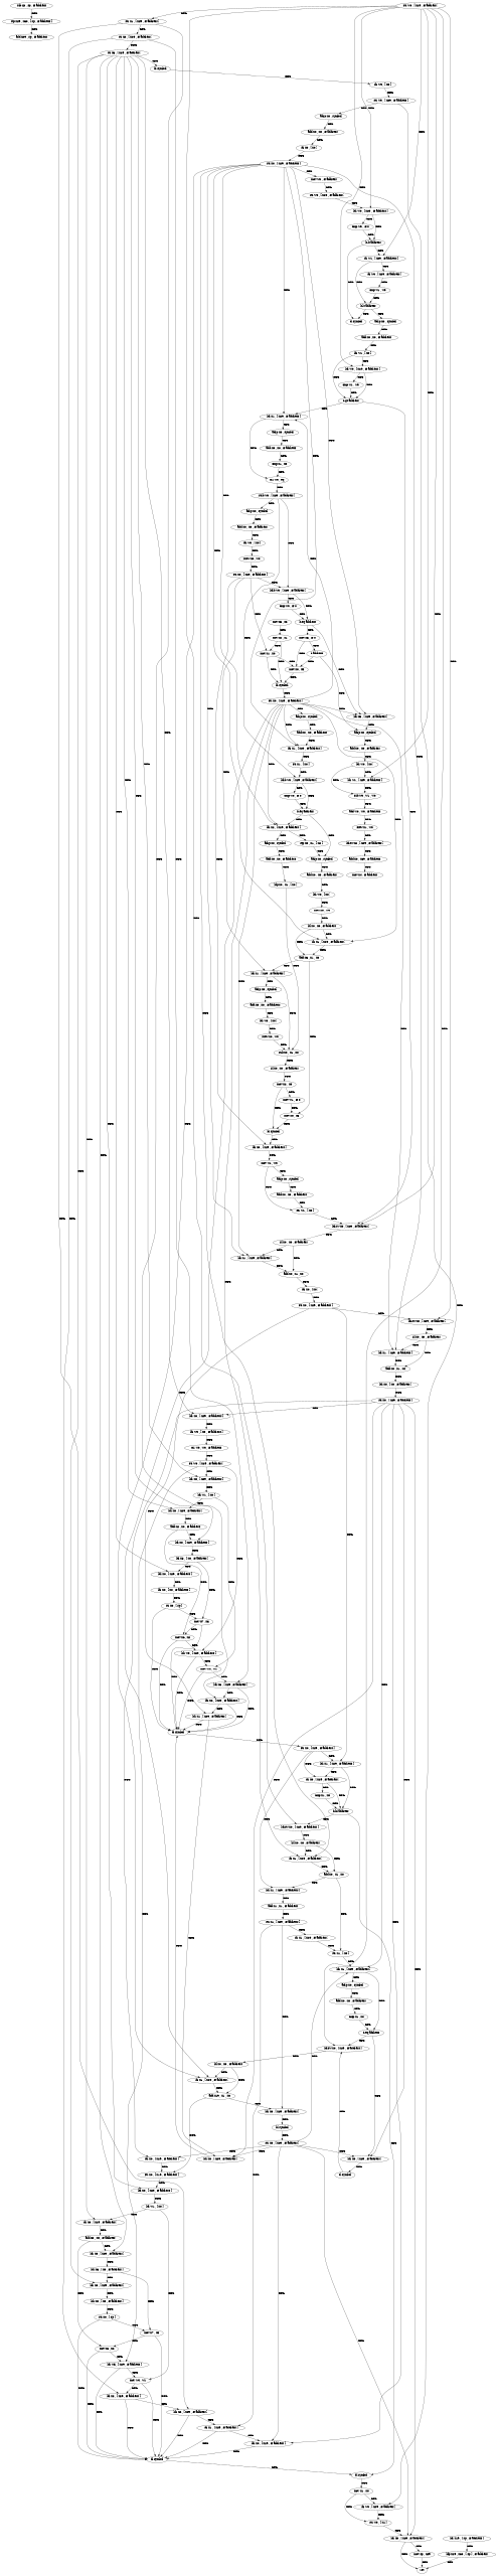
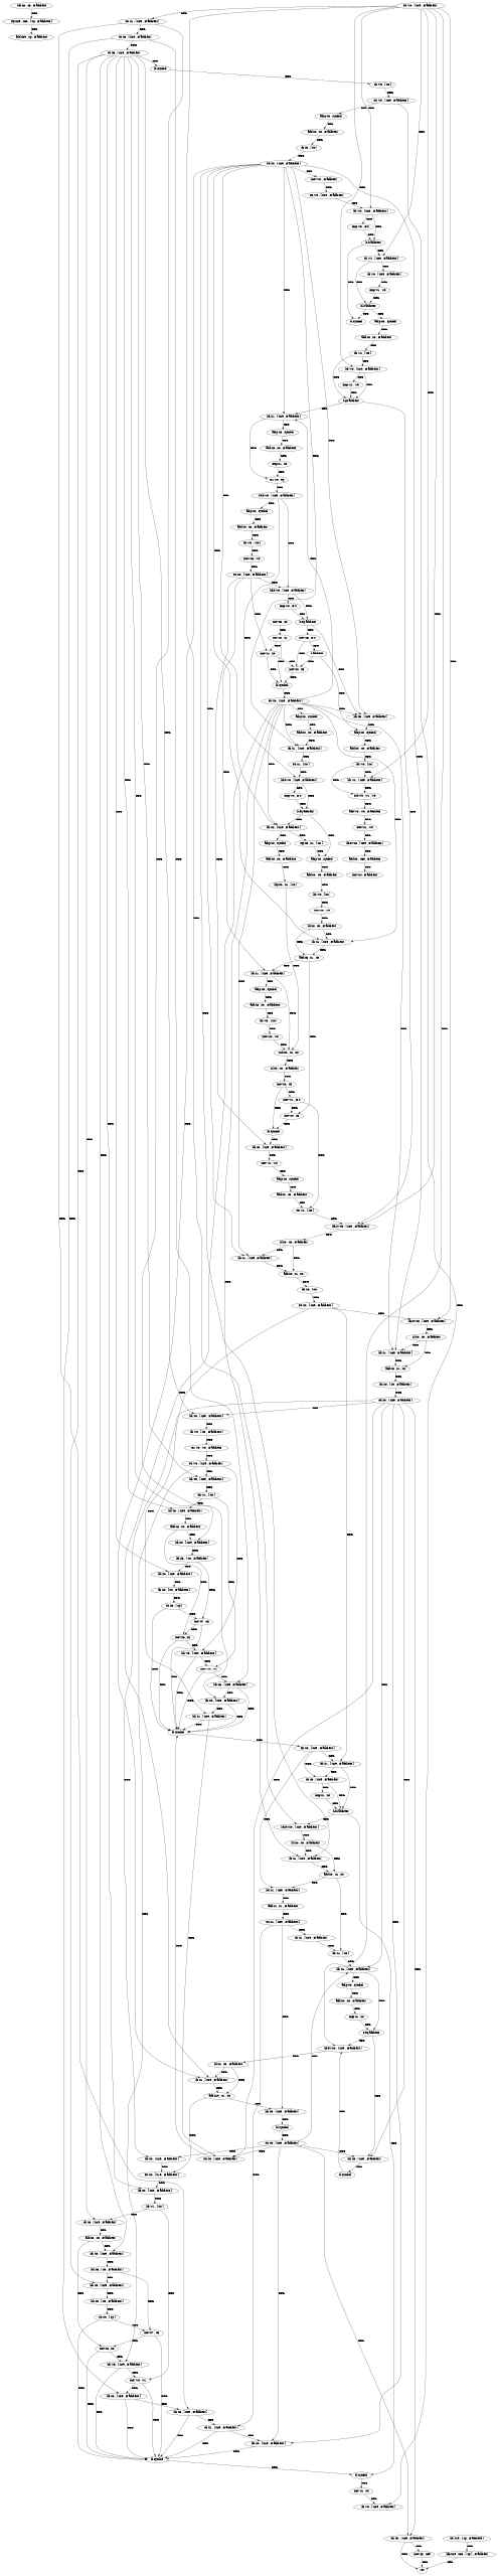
  digraph {
    n1 [label="sub sp , sp , # address"]
    n2 [label="stp x29 , x30 , [ sp , # address ]"]
    n3 [label="add x29 , sp , # address"]
    n4 [label="str w0 , [ x29 , # address ]"]
    n5 [label="str x1 , [ x29 , # address ]"]
    n6 [label="ldr w0 , [ x29 , # address ]"]
    n7 [label="ldr w1 , [ x29 , # address ]"]
    n8 [label="ldr w0 , [ x29 , # address ]"]
    n9 [label="ldrsw x0 , [ x29 , # address ]"]
    n10 [label="ldrsw x0 , [ x29 , # address ]"]
    n11 [label="ldrsw x0 , [ x29 , # address ]"]
    n12 [label="ldrsw x0 , [ x29 , # address ]"]
    n13 [label="ldr w1 , [ x29 , # address ]"]
    n14 [label="str x2 , [ x29 , # address ]"]
    n15 [label="ldr x2 , [ x29 , # address ]"]
    n16 [label="ldr x2 , [ x29 , # address ]"]
    n17 [label="cmp w0 , # 0"]
    n18 [label="b.lt address"]
    n19 [label="ldr w0 , [ x29 , # address ]"]
    n20 [label="b.lt address"]
    n21 [label="b.gt address"]
    n22 [label="cmp w1 , w0"]
    n23 [label="lsl x0 , x0 , # address"]
    n24 [label="lsl x0 , x0 , # address"]
    n25 [label="lsl x0 , x0 , # address"]
    n26 [label="lsl x0 , x0 , # address"]
    n27 [label="sub w0 , w1 , w0"]
    n28 [label="str x3 , [ x29 , # address ]"]
    n29 [label="ldr x3 , [ x29 , # address ]"]
    n30 [label="ldr x3 , [ x29 , # address ]"]
    n31 [label="ldr x1 , [ x29 , # address ]"]
    n32 [label="bl symbol"]
    n33 [label="ldr x1 , [ x29 , # address ]"]
    n34 [label="bl symbol"]
    n35 [label="bl symbol"]
    n36 [label="ldr x0 , [ x29 , # address ]"]
    n37 [label="ldr x0 , [ x29 , # address ]"]
    n38 [label="ldr x0 , [ x29 , # address ]"]
    n39 [label="ldr x0 , [ x29 , # address ]"]
    n40 [label="ldr x0 , [ x29 , # address ]"]
    n41 [label="ldr x0 , [ x29 , # address ]"]
    n42 [label="ldr x0 , [ x29 , # address ]"]
    n43 [label="ldr x0 , [ x29 , # address ]"]
    n44 [label="ldr x0 , [ x29 , # address ]"]
    n45 [label="ldr w0 , [ x0 ]"]
    n46 [label="ldr w0 , [ x0 , # address ]"]
    n47 [label="ldr w1 , [ x0 ]"]
    n48 [label="add x2 , x0 , # address"]
    n49 [label="ldr x3 , [ x0 , # address ]"]
    n50 [label="ldr x0 , [ x0 , # address ]"]
    n51 [label="ldr w1 , [ x0 ]"]
    n52 [label="add x2 , x0 , # address"]
    n53 [label="ldr x3 , [ x0 , # address ]"]
    n54 [label="ldr x0 , [ x0 , # address ]"]
    n55 [label="str w0 , [ x29 , # address ]"]
    n56 [label="adrp x0 , symbol"]
    n57 [label="ldr w0 , [ x29 , # address ]"]
    n58 [label="add x0 , x0 , # address"]
-   n59 [label="str w0 , [ x1 ]"]
    n60 [label="ldr x0 , [ x0 ]"]
    n61 [label="str x0 , [ x29 , # address ]"]
    n62 [label="mov w0 , # address"]
    n63 [label="ldr x1 , [ x29 , # address ]"]
    n64 [label="ldr x1 , [ x29 , # address ]"]
    n65 [label="ldr x1 , [ x29 , # address ]"]
    n66 [label="ldr x5 , [ x29 , # address ]"]
    n67 [label="ldr x1 , [ x29 , # address ]"]
    n68 [label="ldr x1 , [ x29 , # address ]"]
    n69 [label="ldr x1 , [ x29 , # address ]"]
    n70 [label="ldr x2 , [ x29 , # address ]"]
    n71 [label="ldr x1 , [ x29 , # address ]"]
    n72 [label="str w0 , [ x29 , # address ]"]
    n73 [label="adrp x0 , symbol"]
    n74 [label="orr w0 , eq"]
    n75 [label="add x0 , x1 , x0"]
    n76 [label="add x0 , x1 , x0"]
    n77 [label="adrp x0 , symbol"]
    n78 [label="add x0 , x1 , x0"]
    n79 [label="add x19 , x1 , x0"]
    n80 [label="add x3 , x1 , x0"]
    n81 [label="adrp x0 , symbol"]
    n82 [label="stp x0 , x1 , [ x2 ]"]
    n83 [label="str x1 , [ x0 ]"]
    n84 [label="bl symbol"]
    n85 [label="cmp w1 , w0"]
    n86 [label="adrp x0 , symbol"]
    n87 [label="add x0 , x0 , # address"]
    n88 [label="ldr w1 , [ x0 ]"]
    n89 [label="add x0 , x0 , # address"]
    n90 [label="strb w0 , [ x29 , # address ]"]
    n91 [label="ldr x0 , [ x0 ]"]
    n92 [label="str x0 , [ x29 , # address ]"]
    n93 [label="ldr x1 , [ x29 , # address ]"]
    n94 [label="ldr x0 , [ x29 , # address ]"]
    n95 [label="ldr x0 , [ x29 , # address ]"]
    n96 [label="b.hi address"]
    n97 [label="ldr x0 , [ x0 , # address ]"]
    n98 [label="str x0 , [ x29 , # address ]"]
    n99 [label="ldr x0 , [ x29 , # address ]"]
    n100 [label="ldr x1 , [ x29 , # address ]"]
    n101 [label="ldr x0 , [ x29 , # address ]"]
    n102 [label="ldr x0 , [ x29 , # address ]"]
    n103 [label="ldr x0 , [ x29 , # address ]"]
    n104 [label="mov sp , x29"]
    n105 [label=ret]
    n106 [label="adrp x0 , symbol"]
    n107 [label="b.eq address"]
    n108 [label="bl symbol"]
    n109 [label="str x0 , [ x19 , # address ]"]
    n110 [label="orr w0 , w0 , # address"]
    n111 [label="str w0 , [ x29 , # address ]"]
    n112 [label="ldr w5 , [ x29 , # address ]"]
    n113 [label="ldr w5 , [ x29 , # address ]"]
    n114 [label="mov w4 , w1"]
    n115 [label="mov w4 , w1"]
    n116 [label="mov x6 , x2"]
    n117 [label="mov x7 , x3"]
    n118 [label="str x0 , [ sp ]"]
    n119 [label="str x0 , [ x29 , # address ]"]
    n120 [label="ldr x1 , [ x29 , # address ]"]
    n121 [label="cmp x1 , x0"]
    n122 [label="add x1 , x1 , # address"]
    n123 [label="bl symbol"]
    n124 [label="mov x1 , x0"]
    n125 [label="cmp x1 , x0"]
    n126 [label="adrp x0 , symbol"]
    n127 [label="ldrb w0 , [ x29 , # address ]"]
    n128 [label="ldrb w0 , [ x29 , # address ]"]
    n129 [label="add x0 , x0 , # address"]
    n130 [label="cmp w0 , # 0"]
    n131 [label="b.eq address"]
    n132 [label="cmp w0 , # 0"]
    n133 [label="b.eq address"]
    n134 [label="ldr w0 , [ x0 ]"]
    n135 [label="sxtw x0 , w0"]
    n136 [label="str x0 , [ x29 , # address ]"]
    n137 [label="ldr x1 , [ x29 , # address ]"]
    n138 [label="ldr x0 , [ x29 , # address ]"]
    n139 [label="mov x1 , x0"]
    n140 [label="adrp x0 , symbol"]
    n141 [label="sub x0 , x1 , x0"]
    n142 [label="mov w1 , w0"]
    n143 [label="mov x0 , x5"]
    n144 [label="bl symbol"]
    n145 [label="mov x5 , # 0"]
    n146 [label="b address"]
    n147 [label="add x0 , x0 , # address"]
    n148 [label="ldr x19 , [ sp , # address ]"]
    n149 [label="ldp x29 , x30 , [ sp ] , # address"]
    n150 [label="str x1 , [ x0 ]"]
    n151 [label="str x1 , [ x29 , # address ]"]
    n152 [label="ldr x1 , [ x29 , # address ]"]
    n153 [label="ldr x0 , [ x29 , # address ]"]
    n154 [label="bl symbol"]
    n155 [label="add x0 , x0 , # address"]
    n156 [label="cmp x1 , x0"]
    n157 [label="ldr w0 , [ x0 ]"]
    n158 [label="str x0 , [ x29 , # address ]"]
    n159 [label="mov x6 , x2"]
    n160 [label="mov x7 , x3"]
    n161 [label="str x0 , [ sp ]"]
    n162 [label="adrp x0 , symbol"]
    n163 [label="add x0 , x0 , # address"]
    n164 [label="ldr w0 , [ x0 ]"]
    n165 [label="sxtw x0 , w0"]
    n166 [label="lsl x0 , x0 , # address"]
    n167 [label="mov x0 , x3"]
    n168 [label="bl symbol"]
    n169 [label="add x0 , x0 , # address"]
    n170 [label="lsl x0 , x0 , # address"]
    n171 [label="ldr w0 , [ x0 ]"]
    n172 [label="sxtw x0 , w0"]
    n173 [label="mov x2 , x0"]
    n174 [label="mov w1 , # 0"]
    n175 [label="adrp x0 , symbol"]
    n176 [label="str w1 , [ x0 ]"]
    n177 [label="add x0 , x0 , # address"]
    n178 [label="add x0 , x0 , # address"]
    n179 [label="ldp x0 , x1 , [ x0 ]"]
    n180 [label="add w0 , w0 , # address"]
    n181 [label="sxtw x1 , w0"]
    n182 [label="ldrsw x2 , [ x29 , # address ]"]
    n183 [label="add x0 , x89 , # address"]
    n184 [label="mov x2 , x1"]
    n185 [label="mov x4 , # address"]
    n186 [label="mov x3 , x2"]
    n187 [label="str x0 , [ x29 , # address ]"]
    n188 [label="adrp x0 , symbol"]
    n189 [label="add x0 , x0 , # address"]
    n1 -> n2 [label=CFG]
    n2 -> n3 [label=CFG]
    n4 -> n5 [label=CFG]
    n4 -> n6 [label=DFG]
    n4 -> n7 [label=DFG]
    n4 -> n8 [label=DFG]
    n4 -> n9 [label=DFG]
    n4 -> n10 [label=DFG]
    n4 -> n11 [label=DFG]
    n4 -> n12 [label=DFG]
    n4 -> n13 [label=DFG]
    n5 -> n14 [label=CFG]
    n5 -> n15 [label=DFG]
    n5 -> n16 [label=DFG]
    n6 -> n17 [label=CFG]
    n6 -> n18 [label=DFG]
    n7 -> n19 [label=CFG]
    n7 -> n20 [label=DFG]
    n8 -> n21 [label=DFG]
    n8 -> n22 [label=CFG]
    n9 -> n23 [label=DFG]
    n10 -> n24 [label=DFG]
    n11 -> n25 [label=DFG]
    n12 -> n26 [label=DFG]
    n13 -> n27 [label=DFG]
    n14 -> n28 [label=DFG]
    n14 -> n29 [label=DFG]
    n14 -> n30 [label=DFG]
    n15 -> n31 [label=CFG]
    n15 -> n32 [label=DFG]
    n16 -> n33 [label=CFG]
    n16 -> n34 [label=DFG]
    n17 -> n18 [label=CFG]
    n18 -> n7 [label=CFG]
    n18 -> n84 [label=CFG]
    n19 -> n85 [label=CFG]
    n20 -> n84 [label=CFG]
    n20 -> n86 [label=CFG]
    n21 -> n9 [label=CFG]
    n21 -> n63 [label=CFG]
    n22 -> n21 [label=CFG]
    n23 -> n64 [label=CFG]
    n23 -> n75 [label=DFG]
    n24 -> n65 [label=CFG]
    n24 -> n76 [label=DFG]
    n25 -> n67 [label=CFG]
    n25 -> n78 [label=DFG]
    n26 -> n68 [label=CFG]
    n26 -> n79 [label=DFG]
    n27 -> n180 [label=DFG]
    n28 -> n35 [label=CFG]
    n28 -> n36 [label=DFG]
    n28 -> n37 [label=DFG]
    n28 -> n38 [label=DFG]
    n28 -> n39 [label=DFG]
    n28 -> n40 [label=DFG]
    n28 -> n41 [label=DFG]
    n28 -> n42 [label=DFG]
    n28 -> n43 [label=DFG]
    n28 -> n44 [label=DFG]
    n29 -> n15 [label=CFG]
    n29 -> n32 [label=DFG]
    n30 -> n16 [label=CFG]
    n30 -> n34 [label=DFG]
    n31 -> n32 [label=DFG]
    n31 -> n94 [label=CFG]
    n32 -> n119 [label=DFG]
    n33 -> n34 [label=DFG]
    n33 -> n103 [label=CFG]
    n34 -> n123 [label=CFG]
    n35 -> n45 [label=DFG]
    n36 -> n46 [label=DFG]
    n37 -> n47 [label=DFG]
    n38 -> n48 [label=DFG]
    n39 -> n49 [label=DFG]
    n40 -> n50 [label=DFG]
    n41 -> n51 [label=DFG]
    n42 -> n52 [label=DFG]
    n43 -> n53 [label=DFG]
    n44 -> n54 [label=DFG]
    n45 -> n55 [label=DFG]
    n46 -> n110 [label=DFG]
    n47 -> n38 [label=CFG]
    n47 -> n114 [label=DFG]
    n48 -> n39 [label=CFG]
    n48 -> n116 [label=DFG]
    n49 -> n40 [label=CFG]
    n49 -> n117 [label=DFG]
    n50 -> n118 [label=DFG]
    n51 -> n42 [label=CFG]
    n51 -> n115 [label=DFG]
    n52 -> n43 [label=CFG]
    n52 -> n159 [label=DFG]
    n53 -> n44 [label=CFG]
    n53 -> n160 [label=DFG]
    n54 -> n161 [label=DFG]
    n55 -> n56 [label=CFG]
    n55 -> n57 [label=DFG]
    n56 -> n58 [label=CFG]
-   n57 -> n59 [label=DFG]
    n58 -> n60 [label=CFG]
-   n59 -> n99 [label=CFG]
    n60 -> n61 [label=DFG]
    n61 -> n62 [label=CFG]
    n61 -> n63 [label=DFG]
    n61 -> n64 [label=DFG]
    n61 -> n65 [label=DFG]
    n61 -> n66 [label=DFG]
    n61 -> n67 [label=DFG]
    n61 -> n68 [label=DFG]
    n61 -> n69 [label=DFG]
    n61 -> n70 [label=DFG]
    n61 -> n71 [label=DFG]
    n62 -> n72 [label=CFG]
    n63 -> n73 [label=CFG]
    n63 -> n74 [label=DFG]
    n64 -> n75 [label=DFG]
    n65 -> n76 [label=DFG]
    n66 -> n77 [label=CFG]
    n67 -> n78 [label=DFG]
    n68 -> n79 [label=DFG]
    n69 -> n80 [label=DFG]
    n70 -> n81 [label=CFG]
    n70 -> n82 [label=DFG]
    n71 -> n83 [label=DFG]
    n72 -> n6 [label=CFG]
    n73 -> n89 [label=CFG]
    n74 -> n90 [label=DFG]
    n75 -> n91 [label=DFG]
    n76 -> n97 [label=DFG]
    n77 -> n147 [label=CFG]
    n78 -> n120 [label=CFG]
    n78 -> n150 [label=DFG]
    n79 -> n109 [label=DFG]
    n79 -> n153 [label=CFG]
    n80 -> n137 [label=CFG]
    n80 -> n167 [label=DFG]
    n81 -> n178 [label=CFG]
    n82 -> n162 [label=CFG]
    n83 -> n128 [label=CFG]
    n85 -> n20 [label=CFG]
    n86 -> n87 [label=CFG]
    n87 -> n88 [label=CFG]
    n88 -> n8 [label=CFG]
    n88 -> n21 [label=DFG]
    n89 -> n125 [label=CFG]
    n90 -> n126 [label=CFG]
    n90 -> n127 [label=DFG]
    n90 -> n128 [label=DFG]
    n91 -> n92 [label=DFG]
    n92 -> n10 [label=CFG]
    n92 -> n31 [label=DFG]
    n92 -> n93 [label=DFG]
    n93 -> n95 [label=CFG]
    n93 -> n96 [label=DFG]
    n94 -> n32 [label=DFG]
    n95 -> n96 [label=DFG]
    n95 -> n121 [label=CFG]
    n96 -> n11 [label=CFG]
    n96 -> n123 [label=CFG]
    n97 -> n98 [label=DFG]
    n98 -> n36 [label=CFG]
    n98 -> n94 [label=DFG]
    n98 -> n99 [label=DFG]
    n98 -> n100 [label=DFG]
    n98 -> n101 [label=DFG]
    n98 -> n102 [label=DFG]
    n98 -> n103 [label=DFG]
    n99 -> n104 [label=CFG]
    n99 -> n105 [label=DFG]
    n100 -> n106 [label=CFG]
    n100 -> n107 [label=DFG]
    n101 -> n108 [label=DFG]
    n102 -> n109 [label=DFG]
    n103 -> n34 [label=DFG]
    n104 -> n105 [label=CFG]
    n106 -> n155 [label=CFG]
    n107 -> n12 [label=CFG]
    n107 -> n101 [label=CFG]
    n108 -> n12 [label=CFG]
    n109 -> n41 [label=CFG]
    n110 -> n111 [label=DFG]
    n111 -> n37 [label=CFG]
    n111 -> n112 [label=DFG]
    n111 -> n113 [label=DFG]
    n112 -> n32 [label=DFG]
    n112 -> n114 [label=CFG]
    n113 -> n34 [label=DFG]
    n113 -> n115 [label=CFG]
    n114 -> n29 [label=CFG]
    n114 -> n32 [label=DFG]
    n115 -> n30 [label=CFG]
    n115 -> n34 [label=DFG]
    n116 -> n32 [label=DFG]
    n116 -> n112 [label=CFG]
    n117 -> n32 [label=DFG]
    n117 -> n116 [label=CFG]
    n118 -> n32 [label=DFG]
    n118 -> n117 [label=CFG]
    n119 -> n93 [label=CFG]
    n119 -> n95 [label=DFG]
    n119 -> n120 [label=DFG]
    n120 -> n122 [label=DFG]
    n121 -> n96 [label=CFG]
    n122 -> n151 [label=DFG]
    n123 -> n124 [label=DFG]
    n124 -> n57 [label=CFG]
-   n124 -> n59 [label=DFG]
    n125 -> n74 [label=CFG]
    n126 -> n129 [label=CFG]
    n127 -> n130 [label=CFG]
    n127 -> n131 [label=DFG]
    n128 -> n132 [label=CFG]
    n128 -> n133 [label=DFG]
    n129 -> n134 [label=CFG]
    n130 -> n131 [label=CFG]
    n131 -> n66 [label=CFG]
    n131 -> n145 [label=CFG]
    n132 -> n133 [label=CFG]
    n133 -> n70 [label=CFG]
    n133 -> n162 [label=CFG]
    n134 -> n135 [label=DFG]
    n135 -> n136 [label=DFG]
    n136 -> n127 [label=CFG]
    n136 -> n137 [label=DFG]
    n136 -> n138 [label=DFG]
    n136 -> n139 [label=DFG]
    n137 -> n140 [label=CFG]
    n137 -> n141 [label=DFG]
    n138 -> n142 [label=DFG]
    n139 -> n143 [label=CFG]
    n139 -> n144 [label=DFG]
    n140 -> n169 [label=CFG]
    n141 -> n170 [label=DFG]
    n142 -> n175 [label=CFG]
-   n142 -> n176 [label=DFG]
+   n174 -> n176 [label=DFG]
    n143 -> n144 [label=DFG]
    n144 -> n187 [label=DFG]
    n145 -> n143 [label=DFG]
    n145 -> n146 [label=CFG]
    n146 -> n77 [label=CFG]
    n146 -> n143 [label=DFG]
    n147 -> n157 [label=CFG]
    n148 -> n149 [label=CFG]
    n149 -> n105 [label=CFG]
    n150 -> n100 [label=CFG]
    n151 -> n33 [label=DFG]
    n151 -> n152 [label=DFG]
    n151 -> n153 [label=DFG]
    n152 -> n150 [label=DFG]
    n153 -> n154 [label=DFG]
    n154 -> n158 [label=DFG]
    n155 -> n156 [label=CFG]
    n156 -> n107 [label=CFG]
    n157 -> n13 [label=CFG]
    n157 -> n27 [label=DFG]
    n158 -> n94 [label=DFG]
    n158 -> n99 [label=DFG]
    n158 -> n100 [label=DFG]
    n158 -> n101 [label=DFG]
    n158 -> n102 [label=DFG]
    n158 -> n103 [label=DFG]
    n159 -> n34 [label=DFG]
    n159 -> n113 [label=CFG]
    n160 -> n34 [label=DFG]
    n160 -> n159 [label=CFG]
    n161 -> n34 [label=DFG]
    n161 -> n160 [label=CFG]
    n162 -> n163 [label=CFG]
    n163 -> n164 [label=CFG]
    n164 -> n165 [label=DFG]
    n165 -> n166 [label=DFG]
    n166 -> n69 [label=CFG]
    n166 -> n80 [label=DFG]
    n167 -> n168 [label=DFG]
    n168 -> n138 [label=CFG]
    n169 -> n171 [label=CFG]
    n170 -> n173 [label=DFG]
    n171 -> n172 [label=DFG]
    n172 -> n141 [label=DFG]
    n173 -> n168 [label=DFG]
    n173 -> n174 [label=CFG]
    n174 -> n167 [label=DFG]
    n175 -> n177 [label=CFG]
    n176 -> n9 [label=CFG]
    n177 -> n176 [label=CFG]
    n178 -> n179 [label=CFG]
    n179 -> n141 [label=DFG]
    n180 -> n181 [label=DFG]
    n181 -> n182 [label=CFG]
    n182 -> n183 [label=CFG]
    n183 -> n185 [label=CFG]
    n184 -> n139 [label=CFG]
    n184 -> n144 [label=DFG]
    n186 -> n184 [label=CFG]
    n187 -> n63 [label=DFG]
    n187 -> n64 [label=DFG]
    n187 -> n65 [label=DFG]
    n187 -> n66 [label=DFG]
    n187 -> n67 [label=DFG]
    n187 -> n68 [label=DFG]
    n187 -> n69 [label=DFG]
    n187 -> n70 [label=DFG]
    n187 -> n71 [label=DFG]
    n187 -> n188 [label=CFG]
    n188 -> n189 [label=CFG]
    n189 -> n71 [label=CFG]
  }
